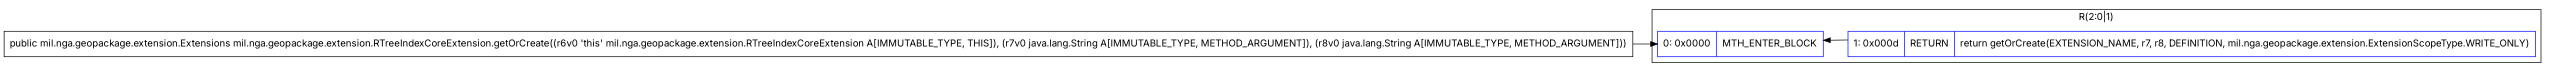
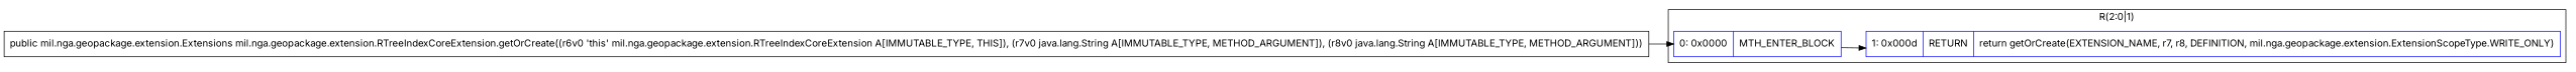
  digraph {
    rankdir=LR
    fontname=Inter
    node [color=blue shape=record fontname=Inter]
    edge [fontname=Inter]
    n1 [label="{0\:\ 0x0000|MTH_ENTER_BLOCK\l}"]
    n2 [label="{1\:\ 0x000d|RETURN\l|return getOrCreate(EXTENSION_NAME, r7, r8, DEFINITION, mil.nga.geopackage.extension.ExtensionScopeType.WRITE_ONLY)\l}"]
    n3 [label="{public mil.nga.geopackage.extension.Extensions mil.nga.geopackage.extension.RTreeIndexCoreExtension.getOrCreate((r6v0 'this' mil.nga.geopackage.extension.RTreeIndexCoreExtension A[IMMUTABLE_TYPE, THIS]), (r7v0 java.lang.String A[IMMUTABLE_TYPE, METHOD_ARGUMENT]), (r8v0 java.lang.String A[IMMUTABLE_TYPE, METHOD_ARGUMENT])) }" color=""]
    subgraph cluster_1 {
      label="R(2:0|1)"
      n1
      n2
    }
-   n2 -> n1
+   n1 -> n2
    n3 -> n1
  }
